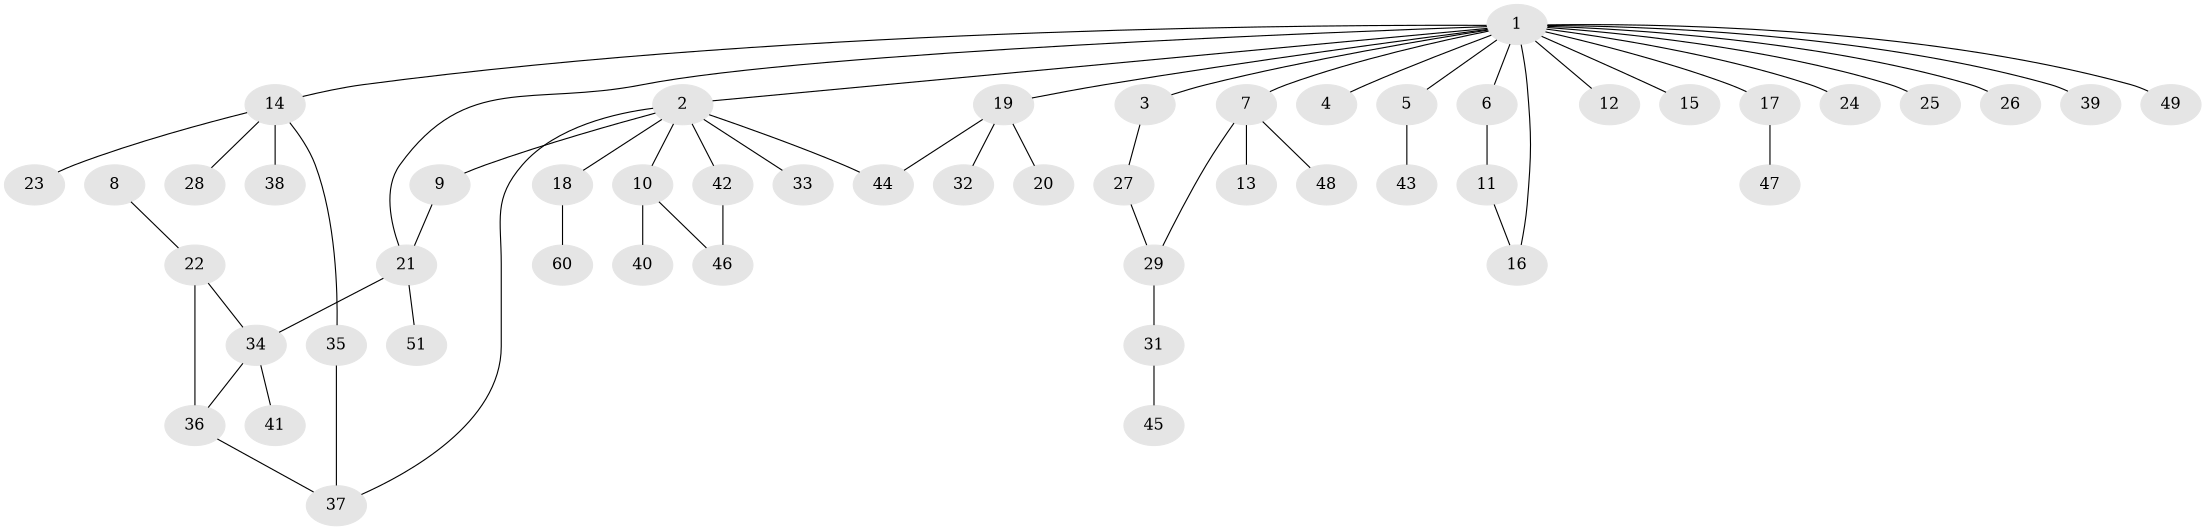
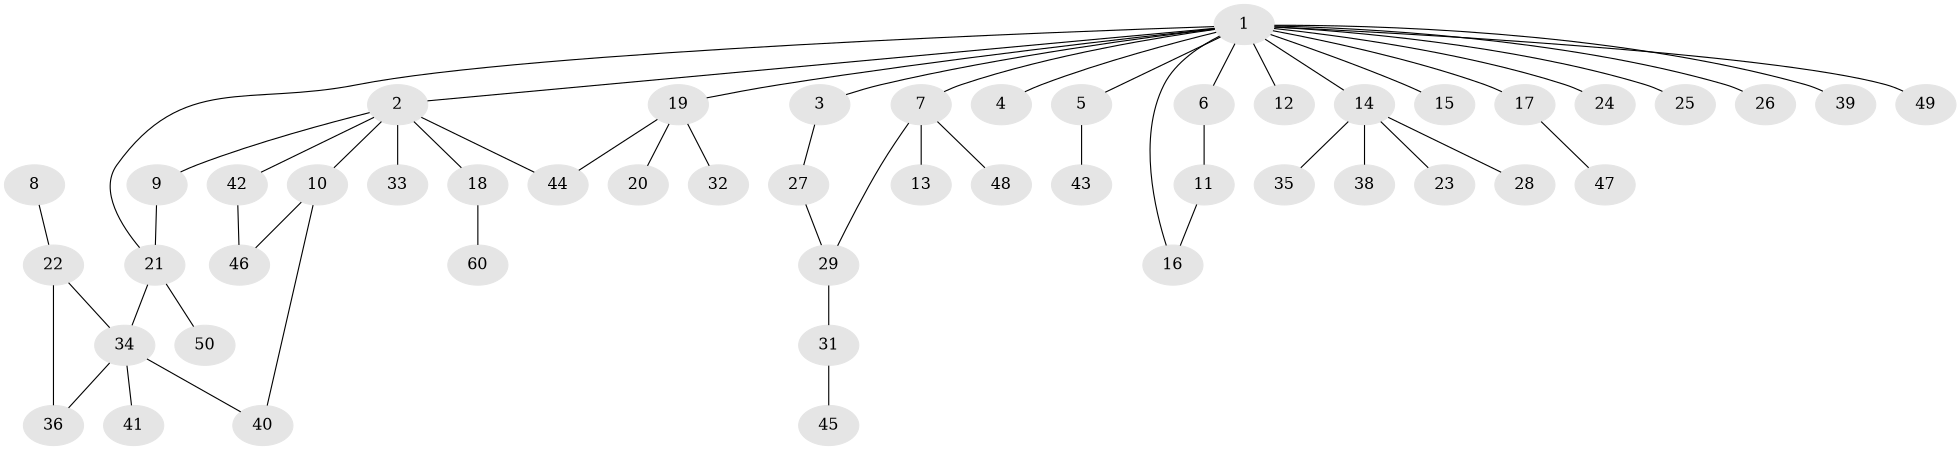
  graph {
    node [color=gray90 style=filled]
    1
    2
    3
    4
    5
    6
    7
    12
    14
    15
    16
    17
    19
    21
    24
    25
    26
    39
    49
    9
    10
    18
    33
-   37
    42
    44
    27
    43
    11
    13
    48
    29
    23
    28
    35
    38
    47
    20
    32
    34
-   50 [label=51]
+   50
    46
    40
    n44 [label=60]
    8
    22
    36
    41
    31
    45
    1 -- 2
    1 -- 3
    1 -- 4
    1 -- 5
    1 -- 6
    1 -- 7
    1 -- 12
    1 -- 14
    1 -- 15
    1 -- 16
    1 -- 17
    1 -- 19
    1 -- 21
    1 -- 24
    1 -- 25
    1 -- 26
    1 -- 39
    1 -- 49
    2 -- 9
    2 -- 10
    2 -- 18
    2 -- 33
-   2 -- 37
    2 -- 42
    2 -- 44
    3 -- 27
    5 -- 43
    6 -- 11
    7 -- 13
    7 -- 48
    7 -- 29
    14 -- 23
    14 -- 28
    14 -- 35
    14 -- 38
    17 -- 47
    19 -- 44
    19 -- 20
    19 -- 32
    21 -- 34
    21 -- 50
    9 -- 21
    10 -- 46
    10 -- 40
    18 -- n44
    42 -- 46
    27 -- 29
    11 -- 16
    29 -- 31
-   35 -- 37
+   34 -- 40
    34 -- 36
    34 -- 41
    8 -- 22
    22 -- 34
    22 -- 36
-   36 -- 37
    31 -- 45
  }
